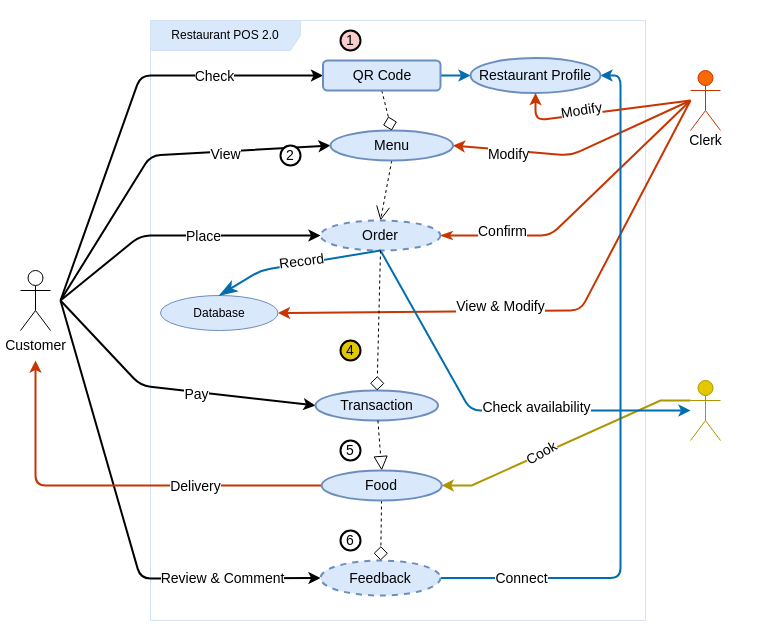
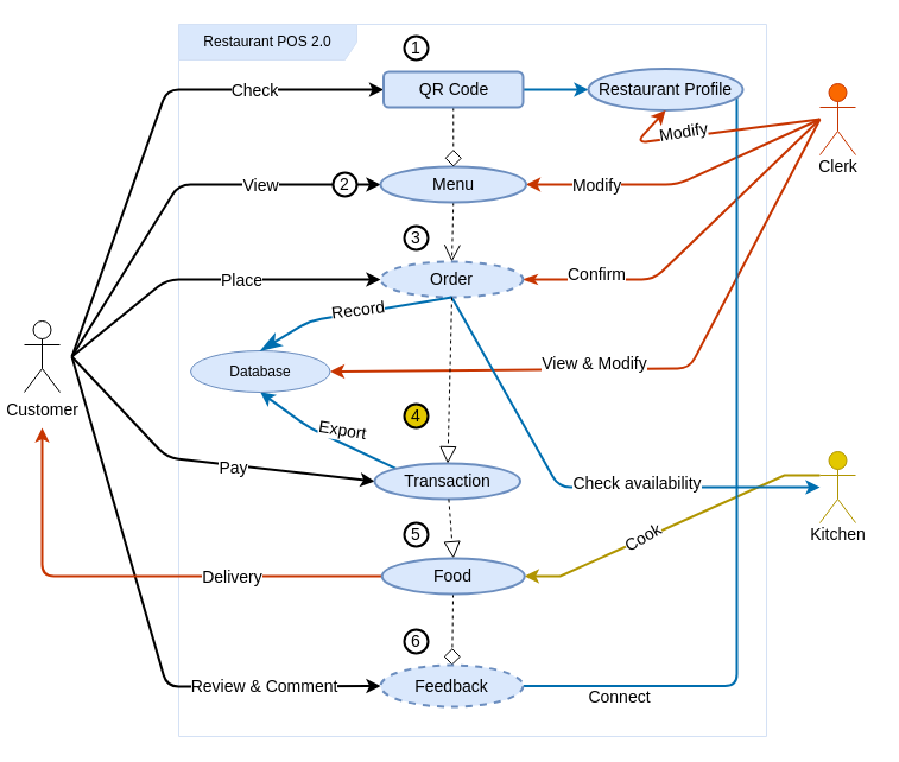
  <mxCell id="0" />
  <mxCell id="1" parent="0" />
  <mxCell id="2" value="Restaurant POS 2.0" style="shape=umlFrame;whiteSpace=wrap;html=1;width=150;height=30;fillColor=#dae8fc;swimlaneFillColor=#ffffff;strokeColor=#D4E1F5;" parent="1" vertex="1"><mxGeometry x="150" y="20" width="495" height="600" as="geometry" /></mxCell>
  <mxCell id="3" style="rounded=1;orthogonalLoop=1;jettySize=auto;html=1;entryX=0;entryY=0.5;entryDx=0;entryDy=0;strokeWidth=2;" parent="1" target="29" edge="1"><mxGeometry relative="1" as="geometry"><Array as="points"><mxPoint x="140" y="75" /></Array><mxPoint x="60" y="300" as="sourcePoint" /></mxGeometry></mxCell>
  <mxCell id="4" value="Check" style="edgeLabel;html=1;align=center;verticalAlign=middle;resizable=0;points=[];fontSize=14;" parent="3" connectable="0" vertex="1"><mxGeometry x="0.408" relative="1" as="geometry"><mxPoint x="15.0" as="offset" /></mxGeometry></mxCell>
  <mxCell id="5" style="rounded=1;orthogonalLoop=1;jettySize=auto;html=1;entryX=0;entryY=0.5;entryDx=0;entryDy=0;strokeWidth=2;" parent="1" target="19" edge="1"><mxGeometry relative="1" as="geometry"><mxPoint x="60" y="300" as="sourcePoint" /><mxPoint x="130" y="185" as="targetPoint" /><Array as="points"><mxPoint x="150" y="155" /></Array></mxGeometry></mxCell>
  <mxCell id="6" value="View" style="edgeLabel;html=1;align=center;verticalAlign=middle;resizable=0;points=[];fontSize=14;" parent="5" vertex="1" connectable="0"><mxGeometry x="0.128" y="-1" relative="1" as="geometry"><mxPoint x="47" y="-1" as="offset" /></mxGeometry></mxCell>
  <mxCell id="7" style="rounded=1;orthogonalLoop=1;jettySize=auto;html=1;entryX=0;entryY=0.5;entryDx=0;entryDy=0;strokeWidth=2;" parent="1" target="34" edge="1"><mxGeometry relative="1" as="geometry"><Array as="points"><mxPoint x="140" y="235" /></Array><mxPoint x="150" y="245" as="targetPoint" /><mxPoint x="60" y="300" as="sourcePoint" /></mxGeometry></mxCell>
  <mxCell id="8" value="Place" style="edgeLabel;html=1;align=center;verticalAlign=middle;resizable=0;points=[];fontSize=14;" parent="7" vertex="1" connectable="0"><mxGeometry x="0.13" y="1" relative="1" as="geometry"><mxPoint x="6" y="1" as="offset" /></mxGeometry></mxCell>
  <mxCell id="9" style="rounded=1;orthogonalLoop=1;jettySize=auto;html=1;entryX=0;entryY=0.5;entryDx=0;entryDy=0;fontSize=11;strokeWidth=2;" parent="1" target="25" edge="1"><mxGeometry relative="1" as="geometry"><Array as="points"><mxPoint x="140" y="385" /></Array><mxPoint x="60" y="300" as="sourcePoint" /></mxGeometry></mxCell>
  <mxCell id="10" value="Pay" style="edgeLabel;html=1;align=center;verticalAlign=middle;resizable=0;points=[];fontSize=14;" parent="9" vertex="1" connectable="0"><mxGeometry x="0.281" y="-1" relative="1" as="geometry"><mxPoint x="-15.52" y="-1" as="offset" /></mxGeometry></mxCell>
  <mxCell id="11" style="rounded=1;orthogonalLoop=1;jettySize=auto;html=1;entryX=0;entryY=0.5;entryDx=0;entryDy=0;endArrow=classic;endFill=1;endSize=6;fontSize=11;strokeWidth=2;" parent="1" target="45" edge="1"><mxGeometry relative="1" as="geometry"><Array as="points"><mxPoint x="140" y="578" /></Array><mxPoint x="60" y="300" as="sourcePoint" /></mxGeometry></mxCell>
  <mxCell id="12" value="Review &amp;amp; Comment" style="edgeLabel;html=1;align=center;verticalAlign=middle;resizable=0;points=[];fontSize=14;" parent="11" connectable="0" vertex="1"><mxGeometry x="0.395" y="2" relative="1" as="geometry"><mxPoint x="44.11" y="1.63" as="offset" /></mxGeometry></mxCell>
  <mxCell id="13" value="Customer" style="shape=umlActor;verticalLabelPosition=bottom;verticalAlign=top;html=1;outlineConnect=0;fontSize=14;" parent="1" vertex="1"><mxGeometry x="20" y="270" width="30" height="60" as="geometry" /></mxCell>
  <mxCell id="14" style="edgeStyle=none;rounded=1;orthogonalLoop=1;jettySize=auto;html=1;entryX=1;entryY=0.5;entryDx=0;entryDy=0;endArrow=classic;endFill=1;fontSize=15;fillColor=#fa6800;strokeColor=#C73500;strokeWidth=2;" parent="1" target="35" edge="1"><mxGeometry relative="1" as="geometry"><Array as="points"><mxPoint x="580" y="310" /></Array><mxPoint x="690" y="100" as="sourcePoint" /></mxGeometry></mxCell>
  <mxCell id="15" style="rounded=1;orthogonalLoop=1;jettySize=auto;html=1;endArrow=classic;endFill=1;fontSize=15;entryX=1;entryY=0.5;entryDx=0;entryDy=0;fillColor=#fa6800;strokeColor=#C73500;strokeWidth=2;" parent="1" target="19" edge="1"><mxGeometry relative="1" as="geometry"><mxPoint x="690" y="100" as="sourcePoint" /><Array as="points"><mxPoint x="570" y="155" /></Array></mxGeometry></mxCell>
  <mxCell id="16" value="Modify" style="edgeLabel;html=1;align=center;verticalAlign=middle;resizable=0;points=[];fontSize=14;rotation=0;" parent="15" connectable="0" vertex="1"><mxGeometry x="0.212" y="-2" relative="1" as="geometry"><mxPoint x="-43.58" y="2" as="offset" /></mxGeometry></mxCell>
  <mxCell id="17" value="Web&lt;br&gt;Administrator" style="shape=umlActor;verticalLabelPosition=bottom;verticalAlign=top;html=1;outlineConnect=0;align=center;fillColor=#fa6800;strokeColor=#C73500;fontColor=#ffffff;" parent="1" vertex="1"><mxGeometry x="690" y="70" width="30" height="60" as="geometry" /></mxCell>
  <mxCell id="18" style="edgeStyle=none;rounded=0;orthogonalLoop=1;jettySize=auto;html=1;exitX=0.5;exitY=1;exitDx=0;exitDy=0;entryX=0.5;entryY=0;entryDx=0;entryDy=0;endArrow=open;endFill=0;endSize=12;fontSize=11;dashed=1;" parent="1" source="19" target="34" edge="1"><mxGeometry relative="1" as="geometry" /></mxCell>
- <mxCell id="19" value="Menu" style="ellipse;whiteSpace=wrap;html=1;fillColor=#dae8fc;strokeColor=#6c8ebf;strokeWidth=2;fontSize=14;" parent="1" vertex="1"><mxGeometry x="330" y="130" width="122.5" height="30" as="geometry" /></mxCell>
+ <mxCell id="19" value="Menu" style="ellipse;whiteSpace=wrap;html=1;fillColor=#dae8fc;strokeColor=#6c8ebf;strokeWidth=2;fontSize=14;" parent="1" vertex="1"><mxGeometry x="320" y="140" width="122.5" height="30" as="geometry" /></mxCell>
  <mxCell id="20" style="edgeStyle=entityRelationEdgeStyle;rounded=0;orthogonalLoop=1;jettySize=auto;html=1;exitX=0;exitY=0.333;exitDx=0;exitDy=0;exitPerimeter=0;entryX=1;entryY=0.5;entryDx=0;entryDy=0;fontSize=15;fillColor=#e3c800;strokeColor=#B09500;strokeWidth=2;" parent="1" source="22" target="41" edge="1"><mxGeometry relative="1" as="geometry" /></mxCell>
  <mxCell id="21" value="Cook" style="edgeLabel;html=1;align=center;verticalAlign=middle;resizable=0;points=[];fontSize=14;rotation=-30;" parent="20" vertex="1" connectable="0"><mxGeometry x="0.333" y="2" relative="1" as="geometry"><mxPoint x="13.98" y="-9.67" as="offset" /></mxGeometry></mxCell>
  <mxCell id="22" value="Kitchen Staff" style="shape=umlActor;verticalLabelPosition=bottom;verticalAlign=top;html=1;fillColor=#e3c800;strokeColor=#B09500;fontColor=#ffffff;" parent="1" vertex="1"><mxGeometry x="690" y="380" width="30" height="60" as="geometry" /></mxCell>
+ <mxCell id="23" style="orthogonalLoop=1;jettySize=auto;html=1;exitX=0;exitY=0;exitDx=0;exitDy=0;entryX=0.5;entryY=1;entryDx=0;entryDy=0;fontSize=11;rounded=1;strokeWidth=2;fillColor=#1ba1e2;strokeColor=#006EAF;" parent="1" source="25" target="35" edge="1"><mxGeometry relative="1" as="geometry"><mxPoint x="105" y="310" as="targetPoint" /><Array as="points"><mxPoint x="260" y="360" /></Array></mxGeometry></mxCell>
+ <mxCell id="24" value="Export" style="edgeLabel;html=1;align=center;verticalAlign=middle;resizable=0;points=[];fontSize=14;rotation=9;" parent="23" vertex="1" connectable="0"><mxGeometry x="0.137" y="-1" relative="1" as="geometry"><mxPoint x="21.97" as="offset" /></mxGeometry></mxCell>
  <mxCell id="25" value="Transaction" style="ellipse;whiteSpace=wrap;html=1;fillColor=#dae8fc;strokeColor=#6c8ebf;strokeWidth=2;fontSize=14;" parent="1" vertex="1"><mxGeometry x="315" y="390" width="122.5" height="30" as="geometry" /></mxCell>
  <mxCell id="26" style="rounded=0;orthogonalLoop=1;jettySize=auto;html=1;entryX=0.5;entryY=0;entryDx=0;entryDy=0;endArrow=block;endFill=0;endSize=12;fontSize=11;dashed=1;" parent="1" source="25" target="41" edge="1"><mxGeometry relative="1" as="geometry" /></mxCell>
  <mxCell id="27" style="edgeStyle=none;rounded=0;orthogonalLoop=1;jettySize=auto;html=1;exitX=0.5;exitY=1;exitDx=0;exitDy=0;entryX=0.5;entryY=0;entryDx=0;entryDy=0;endArrow=diamond;endFill=0;endSize=12;fontSize=11;dashed=1;" parent="1" source="29" target="19" edge="1"><mxGeometry relative="1" as="geometry" /></mxCell>
  <mxCell id="28" style="edgeStyle=none;rounded=1;orthogonalLoop=1;jettySize=auto;html=1;exitX=1;exitY=0.5;exitDx=0;exitDy=0;entryX=0;entryY=0.5;entryDx=0;entryDy=0;strokeWidth=2;fontSize=14;fillColor=#1ba1e2;strokeColor=#006EAF;" parent="1" source="29" target="55" edge="1"><mxGeometry relative="1" as="geometry" /></mxCell>
  <mxCell id="29" value="QR Code" style="whiteSpace=wrap;html=1;fillColor=#dae8fc;strokeColor=#6c8ebf;strokeWidth=2;fontSize=14;rounded=1;" parent="1" vertex="1"><mxGeometry x="322.5" y="60" width="117.5" height="30" as="geometry" /></mxCell>
  <mxCell id="30" style="rounded=1;orthogonalLoop=1;jettySize=auto;html=1;exitX=1;exitY=0.5;exitDx=0;exitDy=0;startArrow=classicThin;startFill=1;endArrow=none;endFill=0;fillColor=#fa6800;strokeColor=#C73500;strokeWidth=2;" parent="1" source="34" edge="1"><mxGeometry relative="1" as="geometry"><mxPoint x="690" y="100" as="targetPoint" /><Array as="points"><mxPoint x="550" y="235" /></Array></mxGeometry></mxCell>
  <mxCell id="31" value="Confirm" style="edgeLabel;html=1;align=center;verticalAlign=middle;resizable=0;points=[];rotation=0;fontSize=14;" parent="30" connectable="0" vertex="1"><mxGeometry x="-0.657" y="2" relative="1" as="geometry"><mxPoint x="9" y="-3" as="offset" /></mxGeometry></mxCell>
  <mxCell id="32" style="rounded=1;orthogonalLoop=1;jettySize=auto;html=1;exitX=0.5;exitY=1;exitDx=0;exitDy=0;fillColor=#1ba1e2;strokeColor=#006EAF;strokeWidth=2;" parent="1" source="34" target="22" edge="1"><mxGeometry relative="1" as="geometry"><mxPoint x="650" y="400" as="targetPoint" /><Array as="points"><mxPoint x="470" y="410" /></Array></mxGeometry></mxCell>
  <mxCell id="33" value="Check availability" style="edgeLabel;html=1;align=center;verticalAlign=middle;resizable=0;points=[];rotation=0;fontSize=14;" parent="32" connectable="0" vertex="1"><mxGeometry x="-0.107" relative="1" as="geometry"><mxPoint x="67.53" y="3.553e-15" as="offset" /></mxGeometry></mxCell>
  <mxCell id="34" value="Order" style="ellipse;whiteSpace=wrap;html=1;fillColor=#dae8fc;strokeColor=#6c8ebf;strokeWidth=2;fontSize=14;dashed=1;" parent="1" vertex="1"><mxGeometry x="320" y="220" width="120" height="30" as="geometry" /></mxCell>
  <mxCell id="35" value="Database" style="ellipse;whiteSpace=wrap;html=1;fillColor=#dae8fc;strokeColor=#6c8ebf;" parent="1" vertex="1"><mxGeometry x="160" y="295" width="117.5" height="35" as="geometry" /></mxCell>
  <mxCell id="36" value="" style="endArrow=classicThin;endFill=1;endSize=12;html=1;exitX=0.5;exitY=1;exitDx=0;exitDy=0;entryX=0.5;entryY=0;entryDx=0;entryDy=0;fillColor=#1ba1e2;strokeColor=#006EAF;strokeWidth=2;" parent="1" source="34" target="35" edge="1"><mxGeometry width="160" relative="1" as="geometry"><mxPoint x="350" y="294.76" as="sourcePoint" /><mxPoint x="387" y="311" as="targetPoint" /><Array as="points"><mxPoint x="260" y="270" /></Array></mxGeometry></mxCell>
  <mxCell id="37" value="Record" style="edgeLabel;html=1;align=center;verticalAlign=middle;resizable=0;points=[];fontSize=14;rotation=353;" parent="36" connectable="0" vertex="1"><mxGeometry x="-0.186" y="-1" relative="1" as="geometry"><mxPoint x="-11.77" as="offset" /></mxGeometry></mxCell>
  <mxCell id="38" style="edgeStyle=orthogonalEdgeStyle;rounded=1;orthogonalLoop=1;jettySize=auto;html=1;fillColor=#fa6800;strokeColor=#C73500;strokeWidth=2;" parent="1" source="41" edge="1"><mxGeometry relative="1" as="geometry"><mxPoint x="35" y="360" as="targetPoint" /><Array as="points"><mxPoint x="35" y="485" /></Array></mxGeometry></mxCell>
  <mxCell id="39" value="Delivery" style="edgeLabel;html=1;align=center;verticalAlign=middle;resizable=0;points=[];fontSize=14;" parent="38" connectable="0" vertex="1"><mxGeometry x="-0.221" y="2" relative="1" as="geometry"><mxPoint x="32.75" y="-2" as="offset" /></mxGeometry></mxCell>
  <mxCell id="40" style="edgeStyle=none;rounded=0;orthogonalLoop=1;jettySize=auto;html=1;dashed=1;endArrow=diamond;endFill=0;endSize=12;fontSize=11;" parent="1" source="41" target="45" edge="1"><mxGeometry relative="1" as="geometry" /></mxCell>
  <mxCell id="41" value="Food" style="ellipse;whiteSpace=wrap;html=1;fillColor=#dae8fc;strokeColor=#6c8ebf;strokeWidth=2;fontSize=14;" parent="1" vertex="1"><mxGeometry x="321.25" y="470" width="120" height="30" as="geometry" /></mxCell>
  <mxCell id="42" value="View &amp;amp; Modify" style="edgeLabel;html=1;align=center;verticalAlign=middle;resizable=0;points=[];fontSize=14;rotation=0;" parent="1" connectable="0" vertex="1"><mxGeometry x="499.998" y="280.001" as="geometry"><mxPoint x="-0.888" y="25.44" as="offset" /></mxGeometry></mxCell>
  <mxCell id="43" style="rounded=1;orthogonalLoop=1;jettySize=auto;html=1;exitX=1;exitY=0.5;exitDx=0;exitDy=0;entryX=1;entryY=0.5;entryDx=0;entryDy=0;strokeWidth=2;fontSize=14;edgeStyle=elbowEdgeStyle;fillColor=#1ba1e2;strokeColor=#006EAF;" parent="1" source="45" target="55" edge="1"><mxGeometry relative="1" as="geometry"><Array as="points"><mxPoint x="620" y="330" /></Array></mxGeometry></mxCell>
  <mxCell id="44" value="Connect" style="edgeLabel;html=1;align=center;verticalAlign=middle;resizable=0;points=[];fontSize=14;rotation=0;" parent="43" vertex="1" connectable="0"><mxGeometry x="0.167" relative="1" as="geometry"><mxPoint x="-100" y="230" as="offset" /></mxGeometry></mxCell>
  <mxCell id="45" value="Feedback" style="ellipse;whiteSpace=wrap;html=1;fillColor=#dae8fc;strokeColor=#6c8ebf;strokeWidth=2;fontSize=14;dashed=1;" parent="1" vertex="1"><mxGeometry x="320" y="560" width="120" height="35" as="geometry" /></mxCell>
- <mxCell id="46" style="edgeStyle=none;rounded=0;orthogonalLoop=1;jettySize=auto;html=1;exitX=0.5;exitY=1;exitDx=0;exitDy=0;endArrow=diamond;endFill=0;endSize=12;fontSize=11;dashed=1;" parent="1" source="34" target="25" edge="1"><mxGeometry relative="1" as="geometry"><mxPoint x="391.25" y="180" as="sourcePoint" /><mxPoint x="392.5" y="230" as="targetPoint" /></mxGeometry></mxCell>
+ <mxCell id="46" style="edgeStyle=none;rounded=0;orthogonalLoop=1;jettySize=auto;html=1;exitX=0.5;exitY=1;exitDx=0;exitDy=0;endArrow=block;endFill=0;endSize=12;fontSize=11;dashed=1;" parent="1" source="34" target="25" edge="1"><mxGeometry relative="1" as="geometry"><mxPoint x="391.25" y="180" as="sourcePoint" /><mxPoint x="392.5" y="230" as="targetPoint" /></mxGeometry></mxCell>
  <mxCell id="47" value="Clerk" style="text;html=1;align=center;verticalAlign=middle;resizable=0;points=[];autosize=1;fontSize=14;" parent="1" vertex="1"><mxGeometry x="680" y="130" width="50" height="20" as="geometry" /></mxCell>
- <mxCell id="49" value="1" style="ellipse;whiteSpace=wrap;html=1;aspect=fixed;strokeWidth=2;fontSize=14;fillColor=#f8cecc;" parent="1" vertex="1"><mxGeometry x="340" y="30" width="20" height="20" as="geometry" /></mxCell>
+ <mxCell id="48" value="Kitchen" style="text;html=1;align=center;verticalAlign=middle;resizable=0;points=[];autosize=1;fontSize=14;" parent="1" vertex="1"><mxGeometry x="675" y="440" width="60" height="20" as="geometry" /></mxCell>
+ <mxCell id="49" value="1" style="ellipse;whiteSpace=wrap;html=1;aspect=fixed;strokeWidth=2;fontSize=14;" parent="1" vertex="1"><mxGeometry x="340" y="30" width="20" height="20" as="geometry" /></mxCell>
  <mxCell id="50" value="2" style="ellipse;whiteSpace=wrap;html=1;aspect=fixed;strokeWidth=2;fontSize=14;" parent="1" vertex="1"><mxGeometry x="280" y="145" width="20" height="20" as="geometry" /></mxCell>
+ <mxCell id="51" value="3" style="ellipse;whiteSpace=wrap;html=1;aspect=fixed;strokeWidth=2;fontSize=14;" parent="1" vertex="1"><mxGeometry x="340" y="190" width="20" height="20" as="geometry" /></mxCell>
  <mxCell id="52" value="4" style="ellipse;whiteSpace=wrap;html=1;aspect=fixed;strokeWidth=2;fontSize=14;fillColor=#e3c800;" parent="1" vertex="1"><mxGeometry x="340" y="340" width="20" height="20" as="geometry" /></mxCell>
  <mxCell id="53" value="5" style="ellipse;whiteSpace=wrap;html=1;aspect=fixed;strokeWidth=2;fontSize=14;" parent="1" vertex="1"><mxGeometry x="340" y="440" width="20" height="20" as="geometry" /></mxCell>
  <mxCell id="54" value="6" style="ellipse;whiteSpace=wrap;html=1;aspect=fixed;strokeWidth=2;fontSize=14;" parent="1" vertex="1"><mxGeometry x="340" y="530" width="20" height="20" as="geometry" /></mxCell>
- <mxCell id="55" value="Restaurant Profile" style="ellipse;whiteSpace=wrap;html=1;fillColor=#dae8fc;strokeColor=#6c8ebf;strokeWidth=2;fontSize=14;" parent="1" vertex="1"><mxGeometry x="470" y="57.5" width="130" height="35" as="geometry" /></mxCell>
+ <mxCell id="55" value="Restaurant Profile" style="ellipse;whiteSpace=wrap;html=1;fillColor=#dae8fc;strokeColor=#6c8ebf;strokeWidth=2;fontSize=14;" parent="1" vertex="1"><mxGeometry x="495" y="57.5" width="130" height="35" as="geometry" /></mxCell>
  <mxCell id="56" style="rounded=1;orthogonalLoop=1;jettySize=auto;html=1;endArrow=classic;endFill=1;fontSize=15;entryX=0.5;entryY=1;entryDx=0;entryDy=0;fillColor=#fa6800;strokeColor=#C73500;strokeWidth=2;" parent="1" target="55" edge="1"><mxGeometry relative="1" as="geometry"><mxPoint x="690" y="100" as="sourcePoint" /><mxPoint x="452.5" y="165" as="targetPoint" /><Array as="points"><mxPoint x="535" y="120" /></Array></mxGeometry></mxCell>
  <mxCell id="57" value="Modify" style="edgeLabel;html=1;align=center;verticalAlign=middle;resizable=0;points=[];fontSize=14;rotation=351;" parent="56" connectable="0" vertex="1"><mxGeometry x="0.212" y="-2" relative="1" as="geometry"><mxPoint x="0.34" y="-2.22" as="offset" /></mxGeometry></mxCell>
